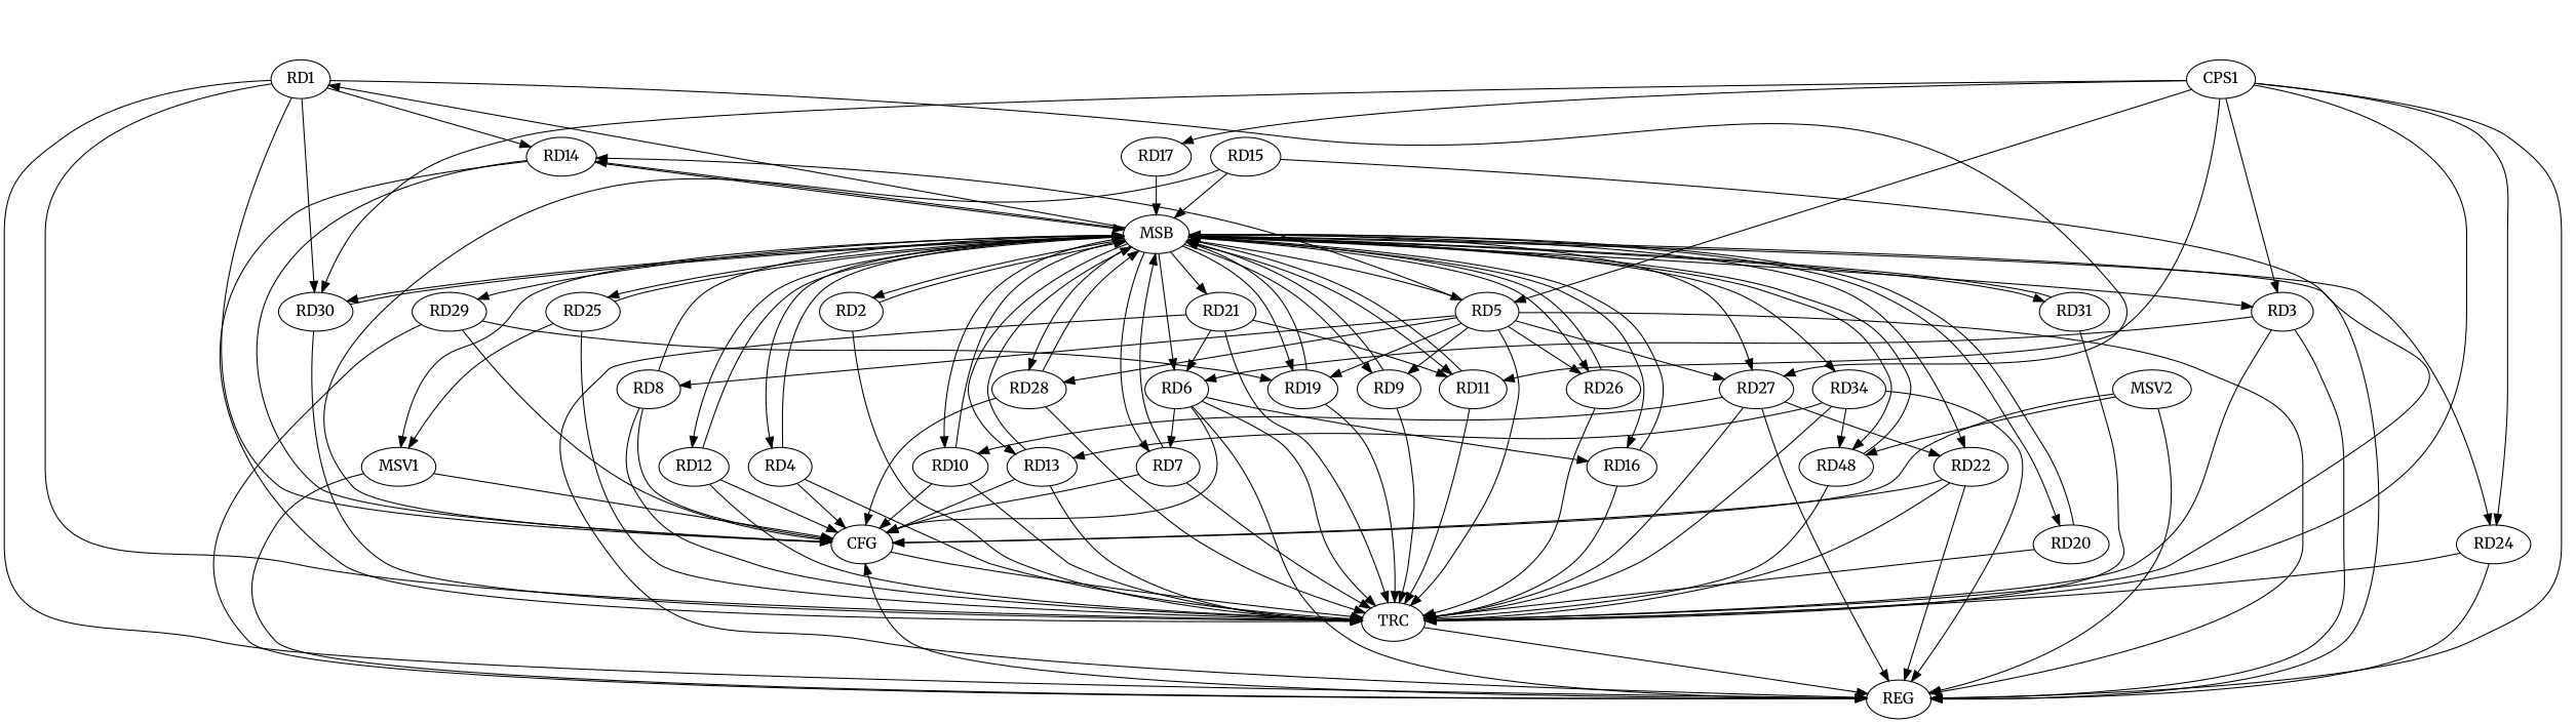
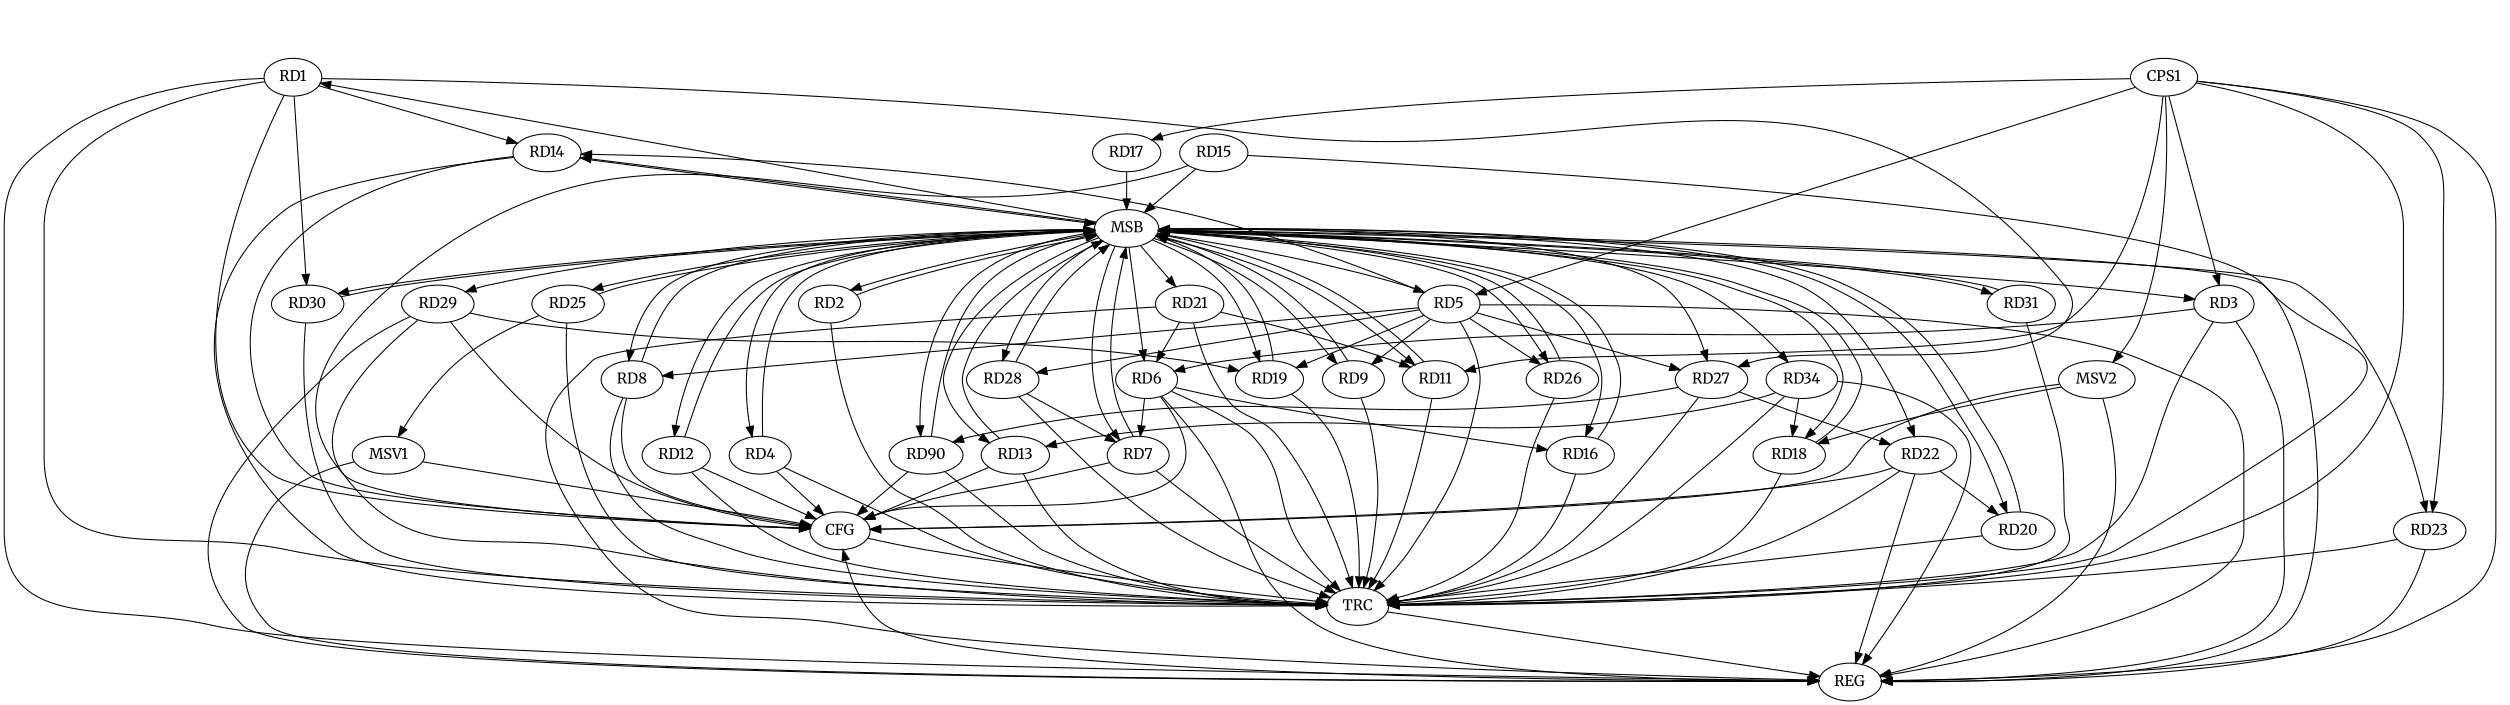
  strict digraph {
    fontname=Merriweather
    node [fontname=Merriweather]
    edge [fontname=Merriweather]
    n1 [label=RD1]
    n2 [label=RD14]
    n3 [label=RD27]
    n4 [label=RD30]
    n5 [label=REG]
    n6 [label=CFG]
    n7 [label=TRC]
    n8 [label=MSB]
-   n9 [label=RD10]
+   n9 [label=RD90]
    n10 [label=RD22]
    n11 [label=RD2]
    n12 [label=RD3]
    n13 [label=RD6]
    n14 [label=RD4]
    n15 [label=RD5]
    n16 [label=RD8]
    n17 [label=RD9]
    n18 [label=RD19]
    n19 [label=RD26]
    n20 [label=RD28]
    n21 [label=RD7]
    n22 [label=RD16]
    n23 [label=RD11]
    n24 [label=RD12]
    n25 [label=RD13]
-   n26 [label=RD48]
+   n26 [label=RD18]
    n27 [label=RD20]
    n28 [label=RD21]
-   n29 [label=RD24]
+   n29 [label=RD23]
    n30 [label=RD34]
    n31 [label=RD25]
    n32 [label=RD29]
    n33 [label=RD31]
    n34 [label=RD15]
    n35 [label=RD17]
    n36 [label=MSV1]
    n37 [label=CPS1]
    n38 [label=MSV2]
    n1 -> n2
    n1 -> n3
    n1 -> n4
    n1 -> n5
    n1 -> n6
    n1 -> n7
    n2 -> n6
    n2 -> n7
    n2 -> n8
-   n3 -> n5
    n3 -> n7
    n3 -> n9
    n3 -> n10
    n4 -> n7
    n4 -> n8
    n5 -> n6
    n6 -> n7
    n7 -> n5
    n8 -> n1
    n8 -> n2
    n8 -> n3
    n8 -> n4
    n8 -> n5
    n8 -> n9
    n8 -> n10
    n8 -> n11
    n8 -> n12
    n8 -> n13
    n8 -> n14
    n8 -> n15
-   n8 -> n36
+   n8 -> n16
    n8 -> n17
    n8 -> n18
    n8 -> n19
    n8 -> n20
    n8 -> n21
    n8 -> n22
    n8 -> n23
    n8 -> n24
    n8 -> n25
    n8 -> n26
    n8 -> n27
    n8 -> n28
    n8 -> n29
    n8 -> n30
    n8 -> n31
    n8 -> n32
    n8 -> n33
    n9 -> n6
    n9 -> n7
    n9 -> n8
    n10 -> n5
    n10 -> n6
    n10 -> n7
+   n10 -> n27
    n11 -> n7
    n11 -> n8
    n12 -> n5
    n12 -> n7
    n12 -> n13
    n13 -> n5
    n13 -> n6
    n13 -> n7
    n13 -> n21
    n13 -> n22
    n14 -> n6
    n14 -> n7
    n14 -> n8
    n15 -> n2
    n15 -> n3
    n15 -> n5
    n15 -> n7
    n15 -> n16
    n15 -> n17
    n15 -> n18
    n15 -> n19
    n15 -> n20
    n16 -> n6
    n16 -> n7
    n16 -> n8
    n17 -> n7
    n17 -> n8
    n18 -> n7
    n18 -> n8
    n19 -> n7
    n19 -> n8
-   n20 -> n6
+   n20 -> n21
    n20 -> n7
    n20 -> n8
    n21 -> n6
    n21 -> n7
    n21 -> n8
    n22 -> n7
    n22 -> n8
    n23 -> n7
    n23 -> n8
    n24 -> n6
    n24 -> n7
    n24 -> n8
    n25 -> n6
    n25 -> n7
    n25 -> n8
    n26 -> n7
    n26 -> n8
    n27 -> n7
    n27 -> n8
    n28 -> n5
    n28 -> n7
    n28 -> n13
    n28 -> n23
    n29 -> n5
    n29 -> n7
    n30 -> n5
    n30 -> n7
    n30 -> n25
    n30 -> n26
    n31 -> n7
    n31 -> n8
    n31 -> n36
    n32 -> n5
    n32 -> n6
+   n32 -> n7
    n32 -> n18
    n33 -> n7
    n33 -> n8
    n34 -> n6
    n34 -> n7
    n34 -> n8
    n35 -> n8
    n36 -> n5
    n36 -> n6
-   n37 -> n4
+   n37 -> n38
    n37 -> n5
    n37 -> n7
    n37 -> n12
    n37 -> n15
    n37 -> n23
    n37 -> n29
    n37 -> n35
    n38 -> n5
    n38 -> n6
    n38 -> n26
  }
